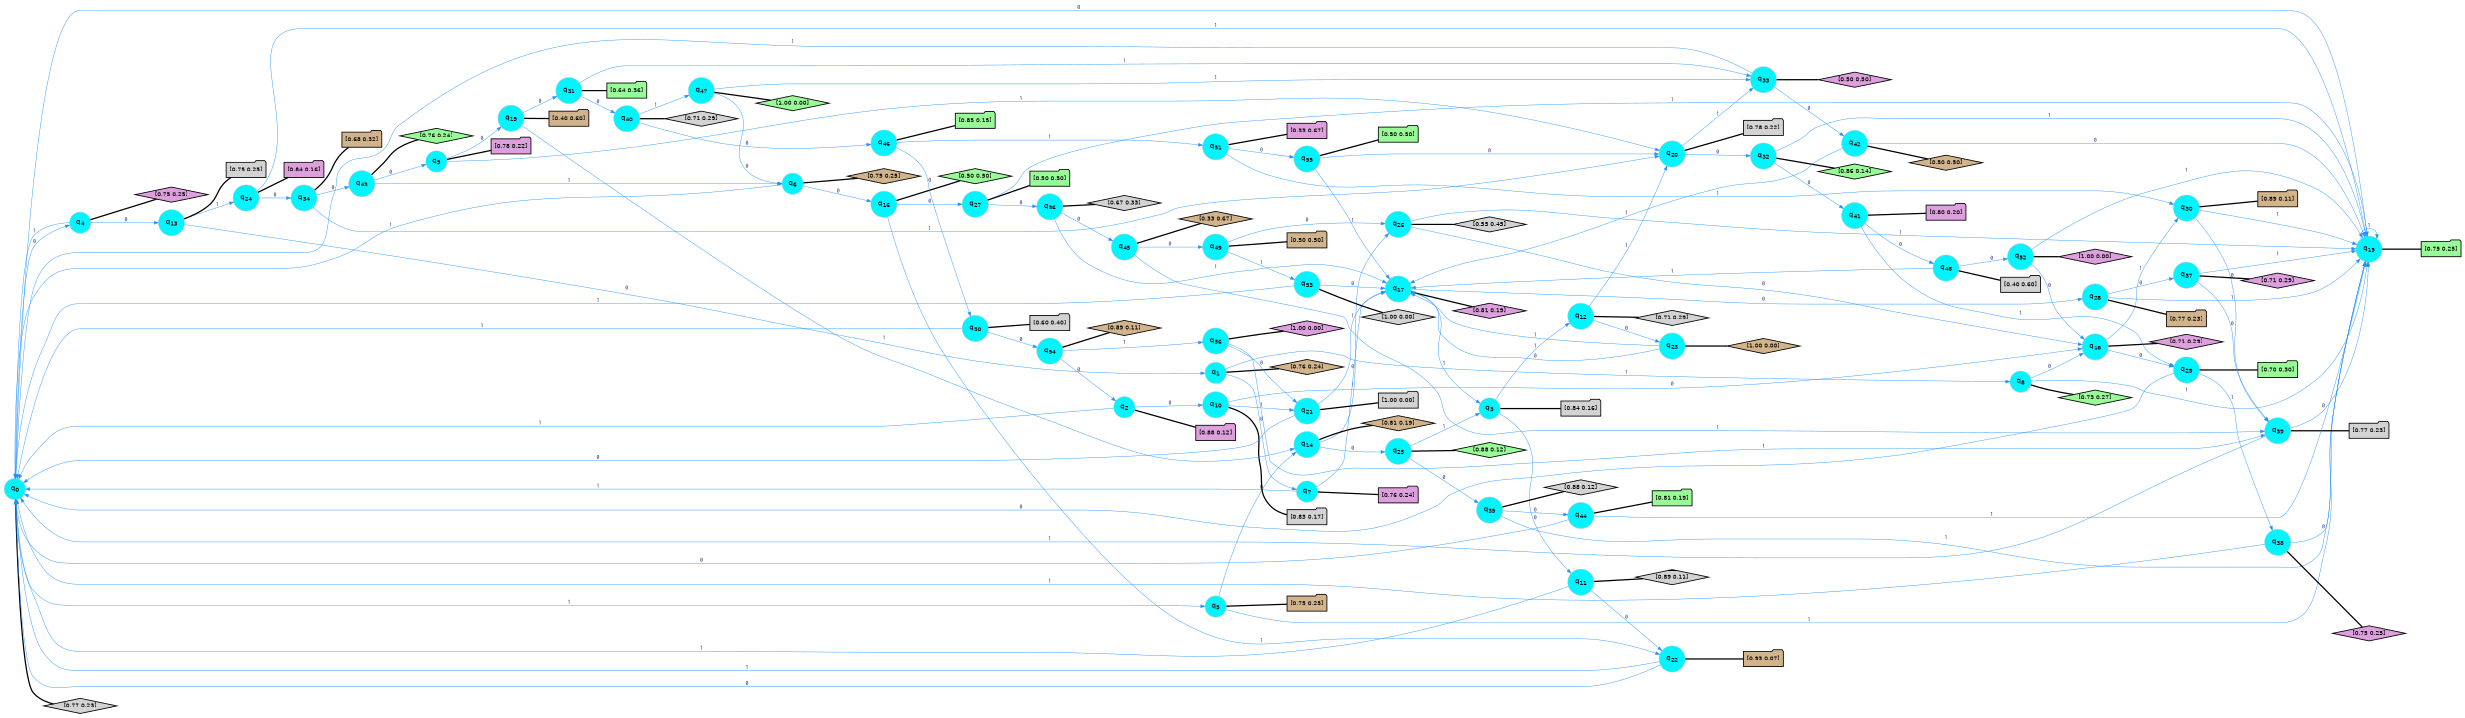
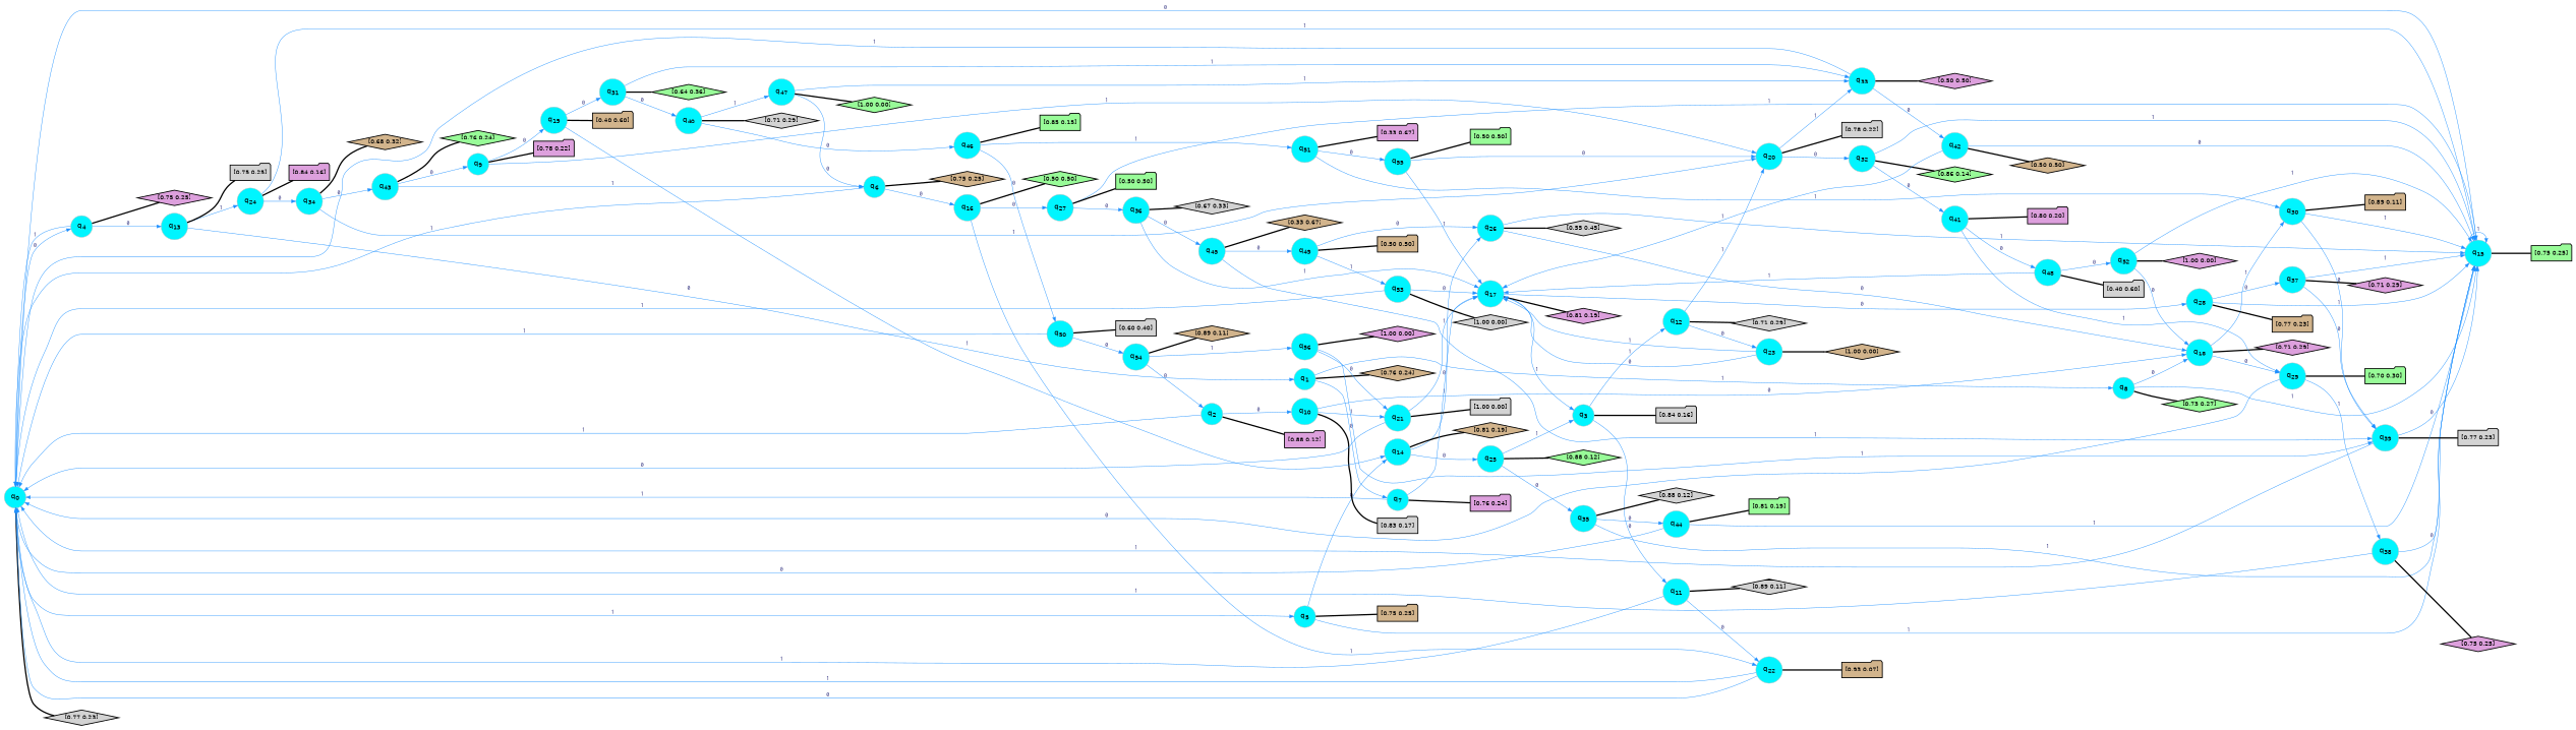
  digraph {
    rankdir=LR
    node [color=gray fillcolor=turquoise1 fontcolor=black fontname=Helvetica fontsize=16 fontweight=bold shape=circle style=filled]
    edge [arrowsize=1 color=dodgerblue1 fontcolor=midnightblue fontname=courier fontweight=bold penwidth=1 style=solid weight=20]
    n1 [label=<q<SUB>0</SUB>>]
    n2 [label=<q<SUB>4</SUB>>]
    n3 [label=<q<SUB>5</SUB>>]
    n4 [color=black fillcolor=lightgrey fontsize=14 label="[0.77 0.23]" penwidth=2 shape=diamond]
    n5 [label=<q<SUB>13</SUB>>]
    n6 [color=black fillcolor=plum fontsize=14 label="[0.75 0.25]" penwidth=2 shape=diamond]
    n7 [label=<q<SUB>14</SUB>>]
    n8 [label=<q<SUB>15</SUB>>]
    n9 [color=black fillcolor=tan fontsize=14 label="[0.75 0.25]" penwidth=2 shape=folder]
    n10 [label=<q<SUB>1</SUB>>]
    n11 [label=<q<SUB>7</SUB>>]
    n12 [label=<q<SUB>8</SUB>>]
    n13 [color=black fillcolor=tan fontsize=14 label="[0.76 0.24]" penwidth=2 shape=diamond]
    n14 [label=<q<SUB>17</SUB>>]
    n15 [color=black fillcolor=plum fontsize=14 label="[0.76 0.24]" penwidth=2 shape=folder]
    n16 [label=<q<SUB>18</SUB>>]
    n17 [color=black fillcolor=palegreen fontsize=14 label="[0.73 0.27]" penwidth=2 shape=diamond]
    n18 [label=<q<SUB>2</SUB>>]
    n19 [label=<q<SUB>10</SUB>>]
    n20 [color=black fillcolor=plum fontsize=14 label="[0.88 0.12]" penwidth=2 shape=folder]
    n21 [label=<q<SUB>21</SUB>>]
    n22 [color=black fillcolor=lightgrey fontsize=14 label="[0.83 0.17]" penwidth=2 shape=folder]
    n23 [label=<q<SUB>3</SUB>>]
    n24 [label=<q<SUB>11</SUB>>]
    n25 [label=<q<SUB>12</SUB>>]
    n26 [color=black fillcolor=lightgrey fontsize=14 label="[0.84 0.16]" penwidth=2 shape=folder]
    n27 [label=<q<SUB>22</SUB>>]
    n28 [color=black fillcolor=lightgrey fontsize=14 label="[0.89 0.11]" penwidth=2 shape=diamond]
    n29 [label=<q<SUB>20</SUB>>]
    n30 [label=<q<SUB>23</SUB>>]
    n31 [color=black fillcolor=lightgrey fontsize=14 label="[0.71 0.29]" penwidth=2 shape=diamond]
    n32 [label=<q<SUB>24</SUB>>]
    n33 [color=black fillcolor=lightgrey fontsize=14 label="[0.75 0.25]" penwidth=2 shape=folder]
    n34 [label=<q<SUB>25</SUB>>]
    n35 [label=<q<SUB>26</SUB>>]
    n36 [color=black fillcolor=tan fontsize=14 label="[0.81 0.19]" penwidth=2 shape=diamond]
    n37 [color=black fillcolor=palegreen fontsize=14 label="[0.75 0.25]" penwidth=2 shape=folder]
    n38 [label=<q<SUB>6</SUB>>]
    n39 [label=<q<SUB>16</SUB>>]
    n40 [color=black fillcolor=tan fontsize=14 label="[0.75 0.25]" penwidth=2 shape=diamond]
    n41 [label=<q<SUB>27</SUB>>]
    n42 [color=black fillcolor=palegreen fontsize=14 label="[0.50 0.50]" penwidth=2 shape=diamond]
    n43 [label=<q<SUB>28</SUB>>]
    n44 [color=black fillcolor=plum fontsize=14 label="[0.81 0.19]" penwidth=2 shape=diamond]
    n45 [label=<q<SUB>29</SUB>>]
    n46 [label=<q<SUB>30</SUB>>]
    n47 [color=black fillcolor=plum fontsize=14 label="[0.71 0.29]" penwidth=2 shape=diamond]
    n48 [label=<q<SUB>9</SUB>>]
    n49 [label=<q<SUB>19</SUB>>]
    n50 [color=black fillcolor=plum fontsize=14 label="[0.78 0.22]" penwidth=2 shape=folder]
    n51 [label=<q<SUB>31</SUB>>]
    n52 [color=black fillcolor=tan fontsize=14 label="[0.40 0.60]" penwidth=2 shape=folder]
    n53 [label=<q<SUB>32</SUB>>]
    n54 [label=<q<SUB>33</SUB>>]
    n55 [color=black fillcolor=lightgrey fontsize=14 label="[0.78 0.22]" penwidth=2 shape=folder]
    n56 [color=black fillcolor=lightgrey fontsize=14 label="[1.00 0.00]" penwidth=2 shape=folder]
    n57 [color=black fillcolor=tan fontsize=14 label="[0.93 0.07]" penwidth=2 shape=folder]
    n58 [color=black fillcolor=tan fontsize=14 label="[1.00 0.00]" penwidth=2 shape=diamond]
    n59 [label=<q<SUB>34</SUB>>]
    n60 [color=black fillcolor=plum fontsize=14 label="[0.84 0.16]" penwidth=2 shape=folder]
    n61 [label=<q<SUB>35</SUB>>]
    n62 [color=black fillcolor=palegreen fontsize=14 label="[0.88 0.12]" penwidth=2 shape=diamond]
    n63 [color=black fillcolor=lightgrey fontsize=14 label="[0.55 0.45]" penwidth=2 shape=diamond]
    n64 [label=<q<SUB>36</SUB>>]
    n65 [color=black fillcolor=palegreen fontsize=14 label="[0.50 0.50]" penwidth=2 shape=folder]
    n66 [label=<q<SUB>37</SUB>>]
    n67 [color=black fillcolor=tan fontsize=14 label="[0.77 0.23]" penwidth=2 shape=folder]
    n68 [label=<q<SUB>38</SUB>>]
    n69 [color=black fillcolor=palegreen fontsize=14 label="[0.70 0.30]" penwidth=2 shape=folder]
    n70 [label=<q<SUB>39</SUB>>]
    n71 [color=black fillcolor=tan fontsize=14 label="[0.89 0.11]" penwidth=2 shape=folder]
    n72 [label=<q<SUB>40</SUB>>]
-   n73 [color=black fillcolor=palegreen fontsize=14 label="[0.64 0.36]" penwidth=2 shape=folder]
+   n73 [color=black fillcolor=palegreen fontsize=14 label="[0.64 0.36]" penwidth=2 shape=diamond]
    n74 [label=<q<SUB>41</SUB>>]
    n75 [color=black fillcolor=palegreen fontsize=14 label="[0.86 0.14]" penwidth=2 shape=diamond]
    n76 [label=<q<SUB>42</SUB>>]
    n77 [color=black fillcolor=plum fontsize=14 label="[0.50 0.50]" penwidth=2 shape=diamond]
    n78 [label=<q<SUB>43</SUB>>]
-   n79 [color=black fillcolor=tan fontsize=14 label="[0.68 0.32]" penwidth=2 shape=folder]
+   n79 [color=black fillcolor=tan fontsize=14 label="[0.68 0.32]" penwidth=2 shape=diamond]
    n80 [label=<q<SUB>44</SUB>>]
    n81 [color=black fillcolor=lightgrey fontsize=14 label="[0.88 0.12]" penwidth=2 shape=diamond]
    n82 [label=<q<SUB>45</SUB>>]
    n83 [color=black fillcolor=lightgrey fontsize=14 label="[0.67 0.33]" penwidth=2 shape=diamond]
    n84 [color=black fillcolor=plum fontsize=14 label="[0.71 0.29]" penwidth=2 shape=diamond]
    n85 [color=black fillcolor=plum fontsize=14 label="[0.75 0.25]" penwidth=2 shape=diamond]
    n86 [color=black fillcolor=lightgrey fontsize=14 label="[0.77 0.23]" penwidth=2 shape=folder]
    n87 [label=<q<SUB>46</SUB>>]
    n88 [label=<q<SUB>47</SUB>>]
    n89 [color=black fillcolor=lightgrey fontsize=14 label="[0.71 0.29]" penwidth=2 shape=diamond]
    n90 [label=<q<SUB>48</SUB>>]
    n91 [color=black fillcolor=plum fontsize=14 label="[0.80 0.20]" penwidth=2 shape=folder]
    n92 [color=black fillcolor=tan fontsize=14 label="[0.50 0.50]" penwidth=2 shape=diamond]
    n93 [color=black fillcolor=palegreen fontsize=14 label="[0.76 0.24]" penwidth=2 shape=diamond]
    n94 [color=black fillcolor=palegreen fontsize=14 label="[0.81 0.19]" penwidth=2 shape=folder]
    n95 [label=<q<SUB>49</SUB>>]
    n96 [color=black fillcolor=tan fontsize=14 label="[0.33 0.67]" penwidth=2 shape=diamond]
    n97 [label=<q<SUB>50</SUB>>]
    n98 [label=<q<SUB>51</SUB>>]
    n99 [color=black fillcolor=palegreen fontsize=14 label="[0.85 0.15]" penwidth=2 shape=folder]
    n100 [color=black fillcolor=palegreen fontsize=14 label="[1.00 0.00]" penwidth=2 shape=diamond]
    n101 [label=<q<SUB>52</SUB>>]
    n102 [color=black fillcolor=lightgrey fontsize=14 label="[0.40 0.60]" penwidth=2 shape=folder]
    n103 [label=<q<SUB>53</SUB>>]
    n104 [color=black fillcolor=tan fontsize=14 label="[0.50 0.50]" penwidth=2 shape=folder]
    n105 [label=<q<SUB>54</SUB>>]
    n106 [color=black fillcolor=lightgrey fontsize=14 label="[0.60 0.40]" penwidth=2 shape=folder]
    n107 [label=<q<SUB>55</SUB>>]
    n108 [color=black fillcolor=plum fontsize=14 label="[0.33 0.67]" penwidth=2 shape=folder]
    n109 [color=black fillcolor=plum fontsize=14 label="[1.00 0.00]" penwidth=2 shape=diamond]
    n110 [color=black fillcolor=lightgrey fontsize=14 label="[1.00 0.00]" penwidth=2 shape=diamond]
    n111 [label=<q<SUB>56</SUB>>]
    n112 [color=black fillcolor=tan fontsize=14 label="[0.89 0.11]" penwidth=2 shape=diamond]
    n113 [color=black fillcolor=palegreen fontsize=14 label="[0.50 0.50]" penwidth=2 shape=folder]
    n114 [color=black fillcolor=plum fontsize=14 label="[1.00 0.00]" penwidth=2 shape=diamond]
    n1 -> n2 [label=0]
    n1 -> n3 [label=1]
    n1 -> n4 [arrowhead=none color=black penwidth=3]
    n2 -> n1 [label=1]
    n2 -> n5 [label=0]
    n2 -> n6 [arrowhead=none color=black penwidth=3]
    n3 -> n7 [label=0]
    n3 -> n8 [label=1]
    n3 -> n9 [arrowhead=none color=black penwidth=3]
    n5 -> n10 [label=0]
    n5 -> n32 [label=1]
    n5 -> n33 [arrowhead=none color=black penwidth=3]
    n7 -> n34 [label=0]
    n7 -> n35 [label=1]
    n7 -> n36 [arrowhead=none color=black penwidth=3]
    n8 -> n1 [label=0]
    n8 -> n8 [label=1]
    n8 -> n37 [arrowhead=none color=black penwidth=3]
    n10 -> n11 [label=0]
    n10 -> n12 [label=1]
    n10 -> n13 [arrowhead=none color=black penwidth=3]
    n11 -> n1 [label=1]
    n11 -> n14 [label=0]
    n11 -> n15 [arrowhead=none color=black penwidth=3]
    n12 -> n8 [label=1]
    n12 -> n16 [label=0]
    n12 -> n17 [arrowhead=none color=black penwidth=3]
    n14 -> n23 [label=1]
    n14 -> n43 [label=0]
    n14 -> n44 [arrowhead=none color=black penwidth=3]
    n16 -> n45 [label=0]
    n16 -> n46 [label=1]
    n16 -> n47 [arrowhead=none color=black penwidth=3]
    n18 -> n1 [label=1]
    n18 -> n19 [label=0]
    n18 -> n20 [arrowhead=none color=black penwidth=3]
    n19 -> n16 [label=0]
    n19 -> n21 [label=1]
    n19 -> n22 [arrowhead=none color=black penwidth=3]
    n21 -> n1 [label=0]
    n21 -> n14 [label=1]
    n21 -> n56 [arrowhead=none color=black penwidth=3]
    n23 -> n24 [label=0]
    n23 -> n25 [label=1]
    n23 -> n26 [arrowhead=none color=black penwidth=3]
    n24 -> n1 [label=1]
    n24 -> n27 [label=0]
    n24 -> n28 [arrowhead=none color=black penwidth=3]
    n25 -> n29 [label=1]
    n25 -> n30 [label=0]
    n25 -> n31 [arrowhead=none color=black penwidth=3]
    n27 -> n1 [label=0]
    n27 -> n1 [label=1]
    n27 -> n57 [arrowhead=none color=black penwidth=3]
    n29 -> n53 [label=0]
    n29 -> n54 [label=1]
    n29 -> n55 [arrowhead=none color=black penwidth=3]
    n30 -> n14 [label=0]
    n30 -> n14 [label=1]
    n30 -> n58 [arrowhead=none color=black penwidth=3]
    n32 -> n8 [label=1]
    n32 -> n59 [label=0]
    n32 -> n60 [arrowhead=none color=black penwidth=3]
    n34 -> n23 [label=1]
    n34 -> n61 [label=0]
    n34 -> n62 [arrowhead=none color=black penwidth=3]
    n35 -> n8 [label=1]
    n35 -> n16 [label=0]
    n35 -> n63 [arrowhead=none color=black penwidth=3]
    n38 -> n1 [label=1]
    n38 -> n39 [label=0]
    n38 -> n40 [arrowhead=none color=black penwidth=3]
    n39 -> n27 [label=1]
    n39 -> n41 [label=0]
    n39 -> n42 [arrowhead=none color=black penwidth=3]
    n41 -> n8 [label=1]
    n41 -> n64 [label=0]
    n41 -> n65 [arrowhead=none color=black penwidth=3]
    n43 -> n8 [label=1]
    n43 -> n66 [label=0]
    n43 -> n67 [arrowhead=none color=black penwidth=3]
    n45 -> n1 [label=0]
    n45 -> n68 [label=1]
    n45 -> n69 [arrowhead=none color=black penwidth=3]
    n46 -> n8 [label=1]
    n46 -> n70 [label=0]
    n46 -> n71 [arrowhead=none color=black penwidth=3]
    n48 -> n29 [label=1]
    n48 -> n49 [label=0]
    n48 -> n50 [arrowhead=none color=black penwidth=3]
    n49 -> n7 [label=1]
    n49 -> n51 [label=0]
    n49 -> n52 [arrowhead=none color=black penwidth=3]
    n51 -> n54 [label=1]
    n51 -> n72 [label=0]
    n51 -> n73 [arrowhead=none color=black penwidth=3]
    n53 -> n8 [label=1]
    n53 -> n74 [label=0]
    n53 -> n75 [arrowhead=none color=black penwidth=3]
    n54 -> n1 [label=1]
    n54 -> n76 [label=0]
    n54 -> n77 [arrowhead=none color=black penwidth=3]
    n59 -> n29 [label=1]
    n59 -> n78 [label=0]
    n59 -> n79 [arrowhead=none color=black penwidth=3]
    n61 -> n8 [label=1]
    n61 -> n80 [label=0]
    n61 -> n81 [arrowhead=none color=black penwidth=3]
    n64 -> n14 [label=1]
    n64 -> n82 [label=0]
    n64 -> n83 [arrowhead=none color=black penwidth=3]
    n66 -> n8 [label=1]
    n66 -> n70 [label=0]
    n66 -> n84 [arrowhead=none color=black penwidth=3]
    n68 -> n1 [label=1]
    n68 -> n8 [label=0]
    n68 -> n85 [arrowhead=none color=black penwidth=3]
    n70 -> n1 [label=1]
    n70 -> n8 [label=0]
    n70 -> n86 [arrowhead=none color=black penwidth=3]
    n72 -> n87 [label=0]
    n72 -> n88 [label=1]
    n72 -> n89 [arrowhead=none color=black penwidth=3]
    n74 -> n45 [label=1]
    n74 -> n90 [label=0]
    n74 -> n91 [arrowhead=none color=black penwidth=3]
    n76 -> n8 [label=0]
    n76 -> n14 [label=1]
    n76 -> n92 [arrowhead=none color=black penwidth=3]
    n78 -> n38 [label=1]
    n78 -> n48 [label=0]
    n78 -> n93 [arrowhead=none color=black penwidth=3]
    n80 -> n1 [label=0]
    n80 -> n8 [label=1]
    n80 -> n94 [arrowhead=none color=black penwidth=3]
    n82 -> n70 [label=1]
    n82 -> n95 [label=0]
    n82 -> n96 [arrowhead=none color=black penwidth=3]
    n87 -> n97 [label=0]
    n87 -> n98 [label=1]
    n87 -> n99 [arrowhead=none color=black penwidth=3]
    n88 -> n38 [label=0]
    n88 -> n54 [label=1]
    n88 -> n100 [arrowhead=none color=black penwidth=3]
    n90 -> n14 [label=1]
    n90 -> n101 [label=0]
    n90 -> n102 [arrowhead=none color=black penwidth=3]
    n95 -> n35 [label=0]
    n95 -> n103 [label=1]
    n95 -> n104 [arrowhead=none color=black penwidth=3]
    n97 -> n1 [label=1]
    n97 -> n105 [label=0]
    n97 -> n106 [arrowhead=none color=black penwidth=3]
    n98 -> n46 [label=1]
    n98 -> n107 [label=0]
    n98 -> n108 [arrowhead=none color=black penwidth=3]
    n101 -> n8 [label=1]
    n101 -> n16 [label=0]
    n101 -> n109 [arrowhead=none color=black penwidth=3]
    n103 -> n1 [label=1]
    n103 -> n14 [label=0]
    n103 -> n110 [arrowhead=none color=black penwidth=3]
    n105 -> n18 [label=0]
    n105 -> n111 [label=1]
    n105 -> n112 [arrowhead=none color=black penwidth=3]
    n107 -> n14 [label=1]
    n107 -> n29 [label=0]
    n107 -> n113 [arrowhead=none color=black penwidth=3]
    n111 -> n21 [label=0]
    n111 -> n70 [label=1]
    n111 -> n114 [arrowhead=none color=black penwidth=3]
  }
